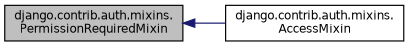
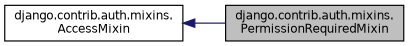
  digraph {
    rankdir=LR
    node [color=black fontname=Helvetica fontsize=10 shape=record style=filled]
    n1 [fillcolor=grey75 fontcolor=black height=0.2 label="django.contrib.auth.mixins.\lPermissionRequiredMixin" width=0.4]
    n2 [fillcolor=white height=0.2 label="django.contrib.auth.mixins.\lAccessMixin" width=0.4]
-   n1 -> n2 [color=midnightblue dir=back fontname=Helvetica fontsize=10 labelfontname=Helvetica labelfontsize=10 style=solid]
+   n2 -> n1 [color=midnightblue dir=back fontname=Helvetica fontsize=10 labelfontname=Helvetica labelfontsize=10 style=solid]
  }
